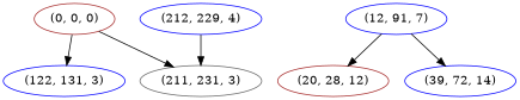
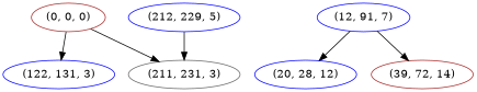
  digraph {
    node [color=blue]
    "(122, 131, 3)"
    "(0, 0, 0)" [color=brown]
    "(211, 231, 3)" [color=gray40]
    "(12, 91, 7)"
-   "(20, 28, 12)" [color=brown]
-   "(39, 72, 14)"
-   "(212, 229, 4)"
+   "(20, 28, 12)"
+   "(39, 72, 14)" [color=brown]
+   "(212, 229, 4)" [label="(212, 229, 5)"]
    "(0, 0, 0)" -> "(122, 131, 3)"
    "(0, 0, 0)" -> "(211, 231, 3)"
    "(12, 91, 7)" -> "(20, 28, 12)"
    "(12, 91, 7)" -> "(39, 72, 14)"
    "(212, 229, 4)" -> "(211, 231, 3)"
  }
